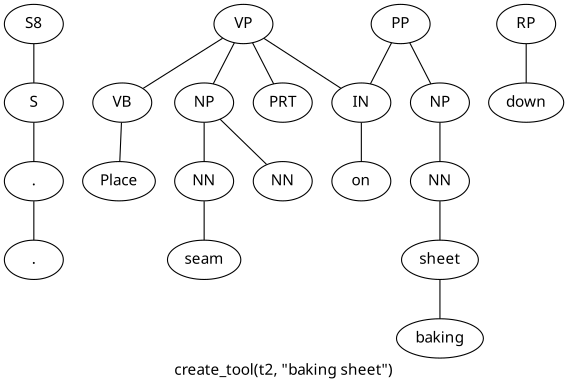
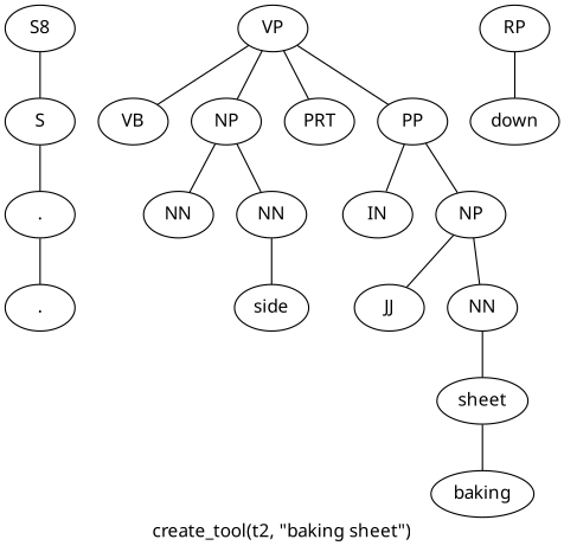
  graph {
    fontname="Noto Sans"
    label="create_tool(t2, \"baking sheet\")"
    node [fontname="Noto Sans"]
    edge [fontname="Noto Sans"]
    n1 [label=S8]
    n2 [label=S]
    n3 [label="."]
    n4 [label=VP]
    n5 [label=VB]
    n6 [label=NP]
    n7 [label=PRT]
    n8 [label=PP]
    n9 [label="."]
-   n10 [label=Place]
    n11 [label=NN]
    n12 [label=NN]
    n13 [label=IN]
    n14 [label=NP]
-   n15 [label=seam]
+   n16 [label=side]
    n17 [label=RP]
    n18 [label=down]
-   n19 [label=on]
+   n20 [label=JJ]
    n21 [label=NN]
    n22 [label=sheet]
    n23 [label=baking]
    n1 -- n2
    n2 -- n3
    n3 -- n9
    n4 -- n5
    n4 -- n6
    n4 -- n7
-   n4 -- n13
-   n5 -- n10
+   n4 -- n8
    n6 -- n11
    n6 -- n12
    n8 -- n13
    n8 -- n14
-   n11 -- n15
-   n13 -- n19
+   n12 -- n16
+   n14 -- n20
    n14 -- n21
    n17 -- n18
    n21 -- n22
    n22 -- n23
  }
